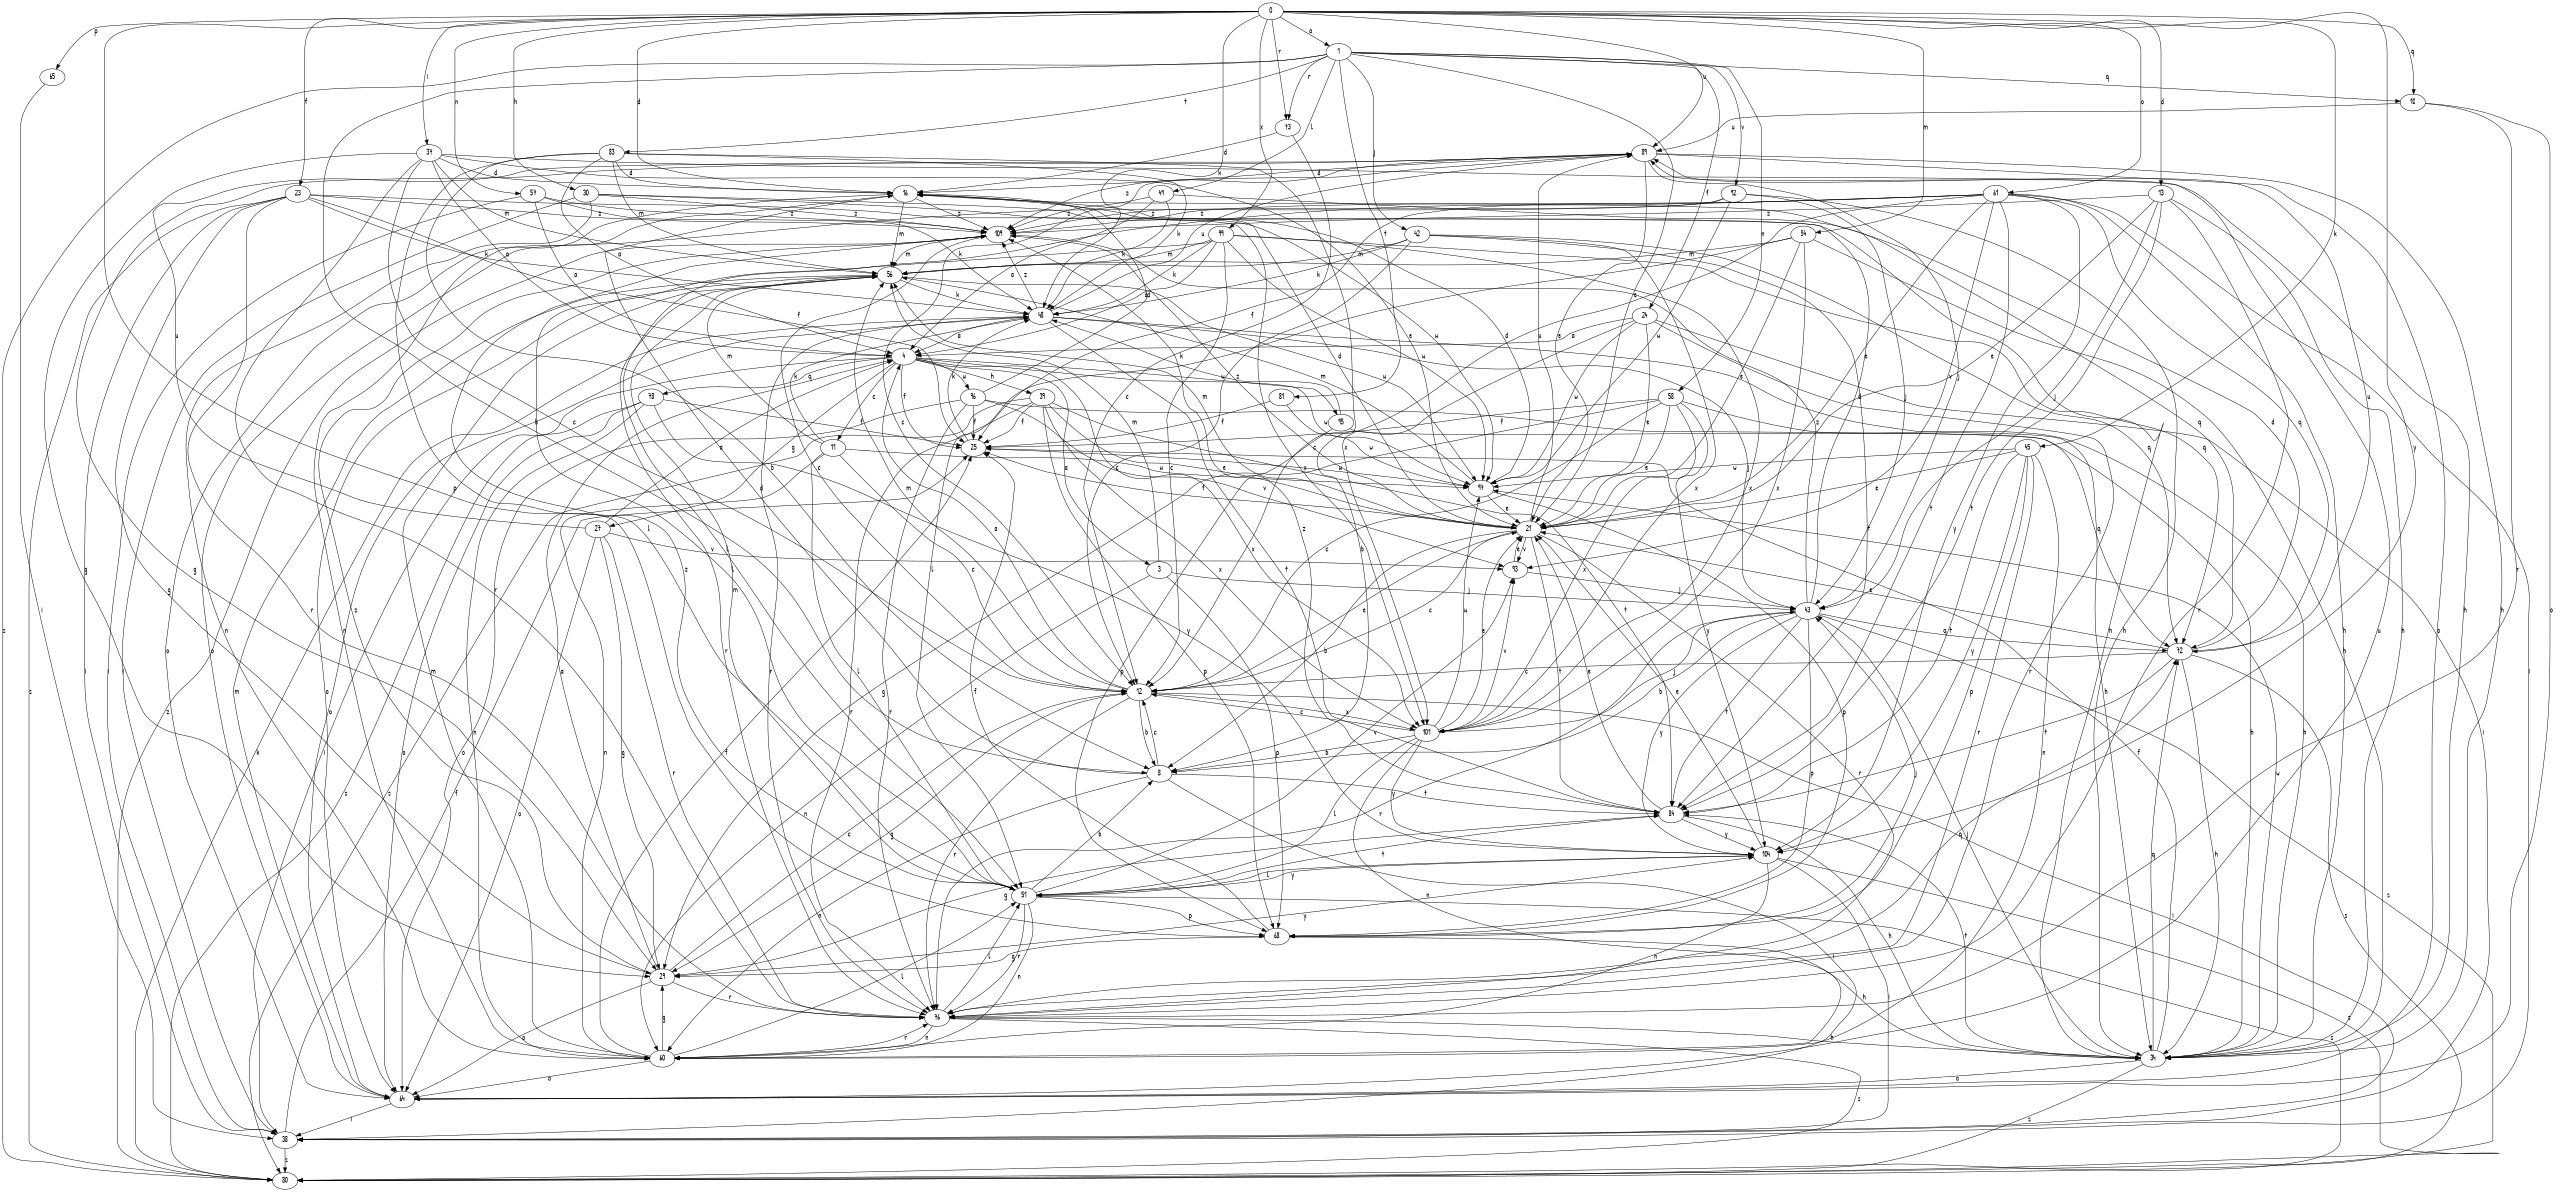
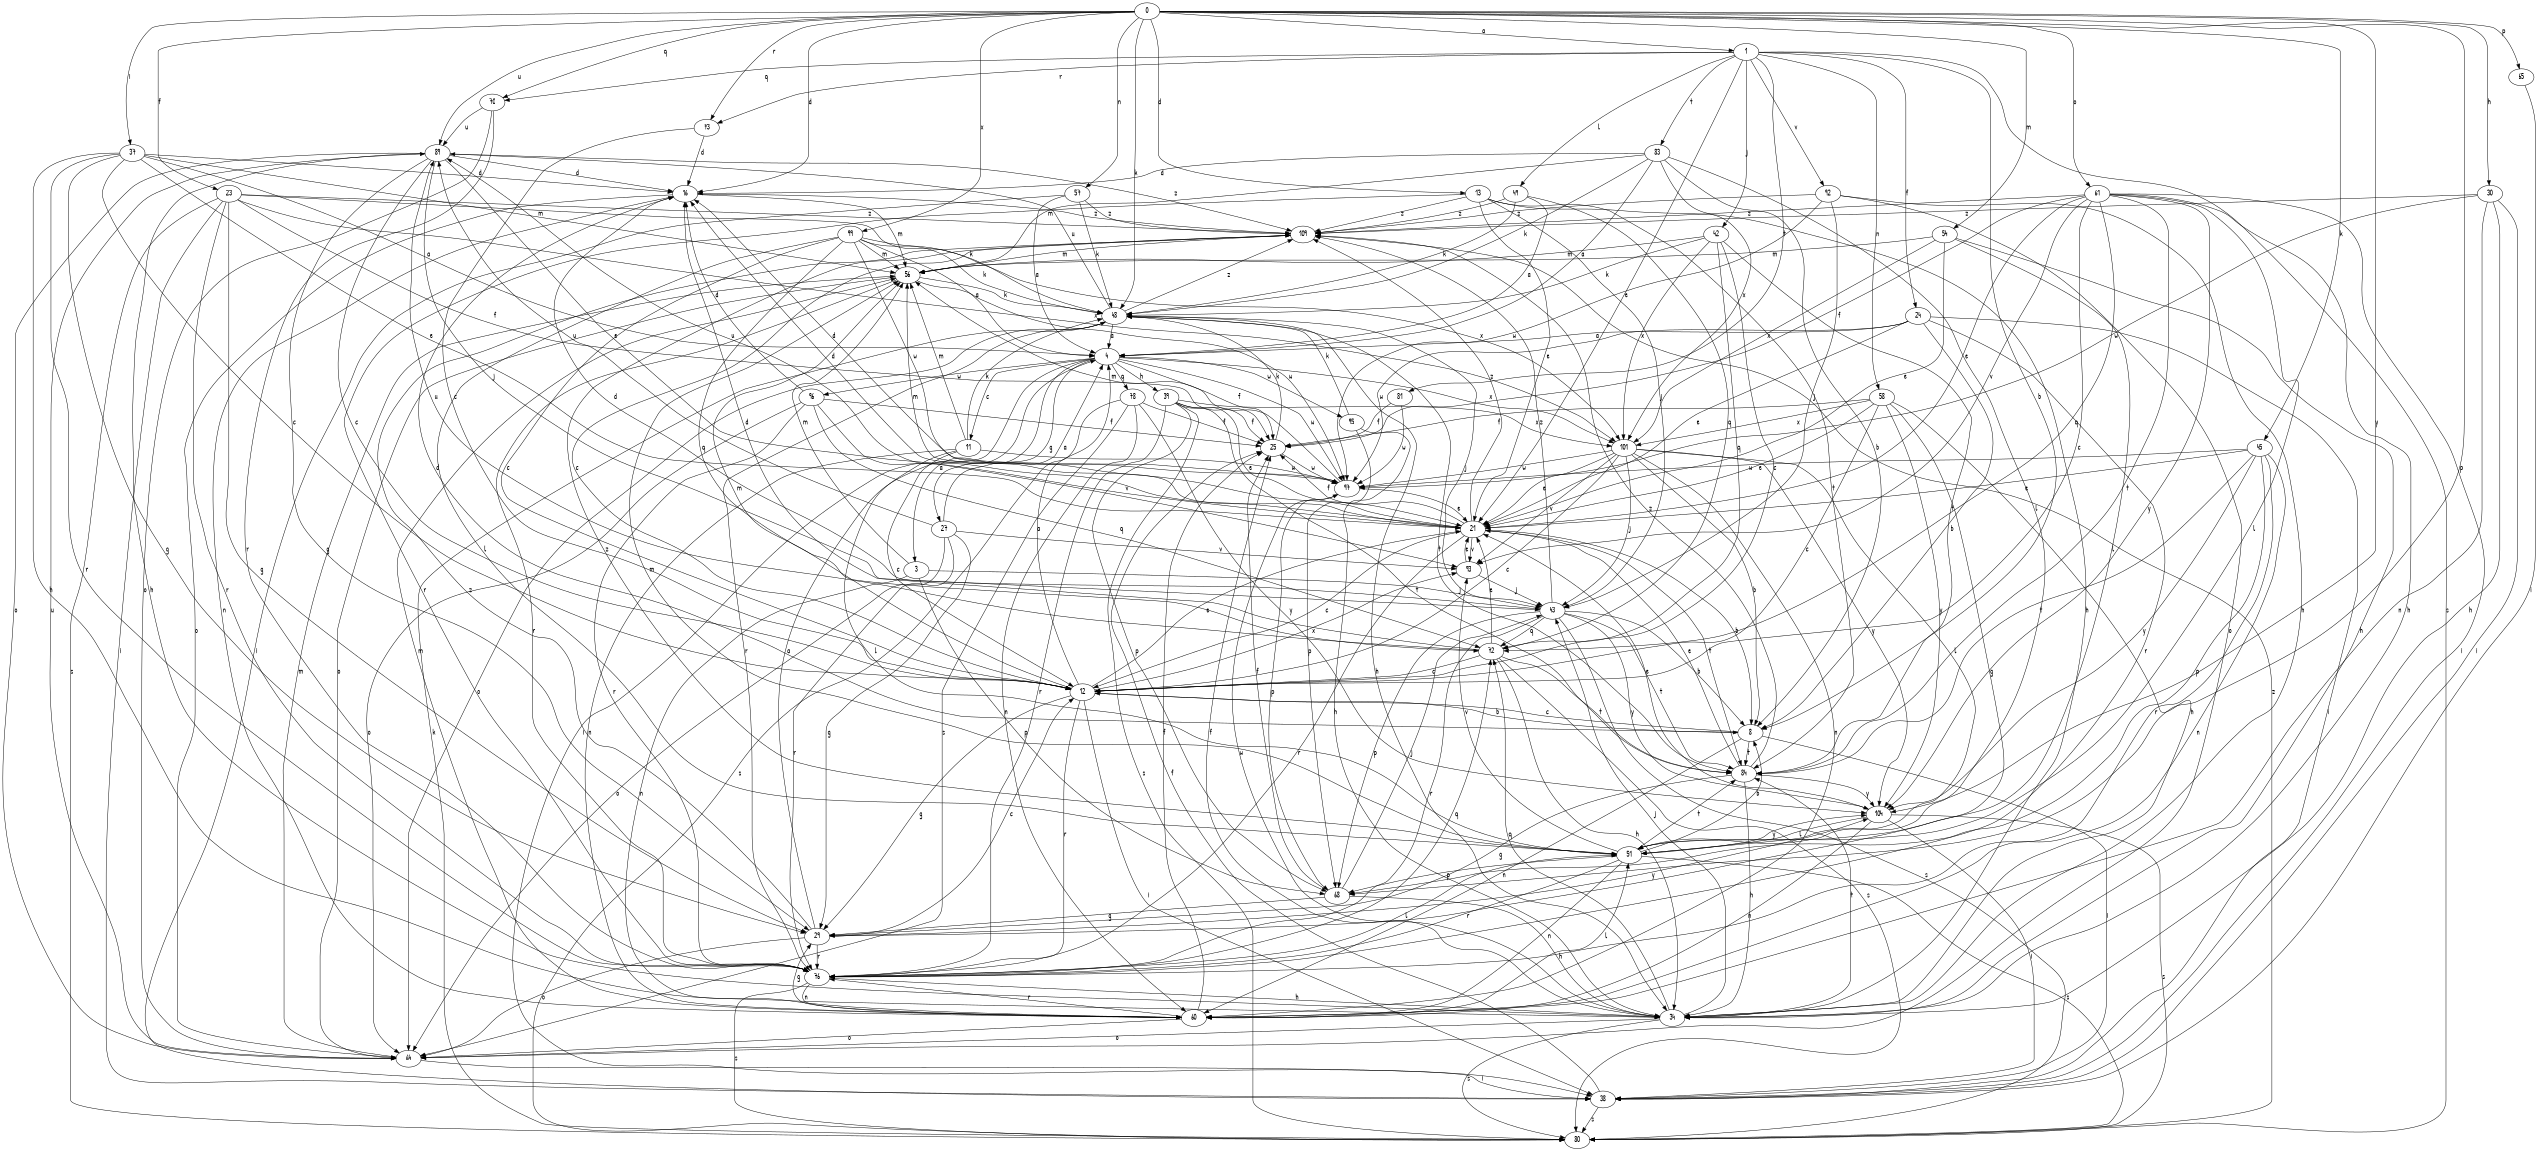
  strict digraph {
    fontname="Patrick Hand"
    node [fontname="Patrick Hand"]
    edge [fontname="Patrick Hand"]
    0
    1
    13
    16
    23
    30
    37
    45
    48
    54
    57
    61
    65
    68
-   70 [label=10]
+   70
    73
    89
    99
    104
    8
    21
    24
    42
    49
    58
    80
    81
    83
    92
    43
    84
    76
    34
    109
    56
    60
    64
    25
    38
    101
    29
    97
    4
    12
    51
    93
    72
    3
    11
    27
    n51 [label=39]
    n52 [label=78]
    95
    96
    0 -> 1 [label=a]
    0 -> 13 [label=d]
    0 -> 16 [label=d]
    0 -> 23 [label=f]
    0 -> 30 [label=h]
    0 -> 37 [label=i]
    0 -> 45 [label=k]
    0 -> 48 [label=k]
    0 -> 54 [label=m]
    0 -> 57 [label=n]
    0 -> 61 [label=o]
    0 -> 65 [label=p]
    0 -> 68 [label=p]
    0 -> 70 [label=q]
    0 -> 73 [label=r]
    0 -> 89 [label=u]
    0 -> 99 [label=x]
    0 -> 104 [label=y]
    1 -> 70 [label=q]
    1 -> 73 [label=r]
    1 -> 8 [label=b]
    1 -> 21 [label=e]
    1 -> 24 [label=f]
    1 -> 42 [label=j]
    1 -> 49 [label=l]
    1 -> 58 [label=n]
    1 -> 80 [label=s]
    1 -> 81 [label=t]
    1 -> 83 [label=t]
    1 -> 92 [label=v]
    13 -> 21 [label=e]
    13 -> 43 [label=j]
    13 -> 84 [label=t]
    13 -> 76 [label=r]
    13 -> 34 [label=h]
    13 -> 109 [label=z]
    16 -> 109 [label=z]
    16 -> 56 [label=m]
    16 -> 60 [label=n]
    16 -> 64 [label=o]
    23 -> 48 [label=k]
    23 -> 80 [label=s]
    23 -> 76 [label=r]
    23 -> 109 [label=z]
    23 -> 25 [label=f]
    23 -> 38 [label=i]
    23 -> 101 [label=x]
    23 -> 29 [label=g]
    30 -> 34 [label=h]
    30 -> 109 [label=z]
    30 -> 60 [label=n]
    30 -> 38 [label=i]
    30 -> 97 [label=w]
    37 -> 16 [label=d]
    37 -> 21 [label=e]
    37 -> 76 [label=r]
    37 -> 34 [label=h]
    37 -> 56 [label=m]
    37 -> 29 [label=g]
    37 -> 4 [label=a]
    37 -> 12 [label=c]
    45 -> 68 [label=p]
    45 -> 104 [label=y]
    45 -> 21 [label=e]
    45 -> 84 [label=t]
    45 -> 76 [label=r]
    45 -> 60 [label=n]
    45 -> 97 [label=w]
    48 -> 89 [label=u]
    48 -> 43 [label=j]
    48 -> 84 [label=t]
    48 -> 76 [label=r]
    48 -> 34 [label=h]
    48 -> 109 [label=z]
    48 -> 64 [label=o]
    48 -> 4 [label=a]
    54 -> 21 [label=e]
    54 -> 34 [label=h]
    54 -> 56 [label=m]
    54 -> 101 [label=x]
    54 -> 51 [label=l]
    57 -> 48 [label=k]
    57 -> 109 [label=z]
    57 -> 38 [label=i]
    57 -> 4 [label=a]
    61 -> 104 [label=y]
    61 -> 21 [label=e]
    61 -> 84 [label=t]
    61 -> 34 [label=h]
    61 -> 109 [label=z]
    61 -> 25 [label=f]
    61 -> 38 [label=i]
    61 -> 12 [label=c]
    61 -> 51 [label=l]
    61 -> 93 [label=v]
    61 -> 72 [label=q]
    65 -> 38 [label=i]
    68 -> 43 [label=j]
    68 -> 34 [label=h]
    68 -> 25 [label=f]
    68 -> 29 [label=g]
    70 -> 89 [label=u]
    70 -> 76 [label=r]
    70 -> 64 [label=o]
    73 -> 16 [label=d]
    73 -> 12 [label=c]
    89 -> 16 [label=d]
    89 -> 21 [label=e]
    89 -> 43 [label=j]
    89 -> 34 [label=h]
    89 -> 109 [label=z]
    89 -> 64 [label=o]
    89 -> 29 [label=g]
    89 -> 12 [label=c]
    99 -> 48 [label=k]
    99 -> 56 [label=m]
    99 -> 101 [label=x]
    99 -> 97 [label=w]
    99 -> 4 [label=a]
    99 -> 12 [label=c]
    99 -> 51 [label=l]
    99 -> 72 [label=q]
    104 -> 21 [label=e]
    104 -> 80 [label=s]
    104 -> 60 [label=n]
    104 -> 38 [label=i]
    104 -> 51 [label=l]
    8 -> 16 [label=d]
    8 -> 84 [label=t]
    8 -> 60 [label=n]
    8 -> 38 [label=i]
    8 -> 12 [label=c]
    21 -> 16 [label=d]
    21 -> 89 [label=u]
    21 -> 8 [label=b]
    21 -> 84 [label=t]
    21 -> 76 [label=r]
    21 -> 109 [label=z]
    21 -> 56 [label=m]
    21 -> 25 [label=f]
    21 -> 12 [label=c]
    21 -> 93 [label=v]
    24 -> 8 [label=b]
    24 -> 21 [label=e]
    24 -> 76 [label=r]
    24 -> 38 [label=i]
    24 -> 97 [label=w]
    24 -> 4 [label=a]
    42 -> 48 [label=k]
    42 -> 84 [label=t]
    42 -> 56 [label=m]
    42 -> 101 [label=x]
    42 -> 12 [label=c]
    42 -> 72 [label=q]
    49 -> 48 [label=k]
    49 -> 109 [label=z]
    49 -> 4 [label=a]
    49 -> 72 [label=q]
    58 -> 104 [label=y]
    58 -> 21 [label=e]
    58 -> 34 [label=h]
    58 -> 25 [label=f]
    58 -> 101 [label=x]
    58 -> 29 [label=g]
    58 -> 12 [label=c]
    80 -> 48 [label=k]
    80 -> 109 [label=z]
    81 -> 25 [label=f]
    81 -> 97 [label=w]
    83 -> 16 [label=d]
    83 -> 48 [label=k]
    83 -> 8 [label=b]
    83 -> 56 [label=m]
    83 -> 101 [label=x]
    83 -> 4 [label=a]
    83 -> 51 [label=l]
    92 -> 43 [label=j]
    92 -> 34 [label=h]
    92 -> 109 [label=z]
    92 -> 64 [label=o]
    92 -> 97 [label=w]
    43 -> 16 [label=d]
    43 -> 68 [label=p]
    43 -> 104 [label=y]
    43 -> 8 [label=b]
    43 -> 80 [label=s]
    43 -> 84 [label=t]
    43 -> 76 [label=r]
    43 -> 109 [label=z]
    43 -> 72 [label=q]
    84 -> 104 [label=y]
    84 -> 21 [label=e]
    84 -> 34 [label=h]
    84 -> 109 [label=z]
    84 -> 29 [label=g]
    76 -> 80 [label=s]
    76 -> 34 [label=h]
    76 -> 60 [label=n]
    76 -> 51 [label=l]
    76 -> 72 [label=q]
    34 -> 80 [label=s]
    34 -> 43 [label=j]
    34 -> 84 [label=t]
    34 -> 64 [label=o]
    34 -> 25 [label=f]
    34 -> 97 [label=w]
    34 -> 72 [label=q]
    109 -> 56 [label=m]
    109 -> 12 [label=c]
    56 -> 48 [label=k]
    56 -> 76 [label=r]
    56 -> 64 [label=o]
    56 -> 97 [label=w]
    60 -> 76 [label=r]
    60 -> 56 [label=m]
    60 -> 64 [label=o]
    60 -> 25 [label=f]
    60 -> 29 [label=g]
    60 -> 51 [label=l]
    64 -> 89 [label=u]
    64 -> 56 [label=m]
    64 -> 38 [label=i]
    25 -> 48 [label=k]
    25 -> 97 [label=w]
    38 -> 80 [label=s]
    38 -> 25 [label=f]
    101 -> 104 [label=y]
    101 -> 8 [label=b]
    101 -> 21 [label=e]
    101 -> 43 [label=j]
    101 -> 60 [label=n]
    101 -> 97 [label=w]
    101 -> 12 [label=c]
    101 -> 51 [label=l]
    101 -> 93 [label=v]
    29 -> 104 [label=y]
    29 -> 76 [label=r]
    29 -> 109 [label=z]
    29 -> 64 [label=o]
    29 -> 4 [label=a]
    29 -> 12 [label=c]
    97 -> 16 [label=d]
    97 -> 68 [label=p]
    97 -> 21 [label=e]
    97 -> 56 [label=m]
    4 -> 25 [label=f]
    4 -> 38 [label=i]
    4 -> 101 [label=x]
    4 -> 97 [label=w]
    4 -> 3 [label=a]
    4 -> 11 [label=c]
    4 -> 27 [label=g]
    4 -> n51 [label=h]
    4 -> n52 [label=q]
    4 -> 95 [label=w]
    4 -> 96 [label=w]
    12 -> 8 [label=b]
    12 -> 21 [label=e]
    12 -> 76 [label=r]
    12 -> 56 [label=m]
    12 -> 38 [label=i]
-   12 -> 101 [label=x]
+   12 -> 93 [label=x]
    12 -> 29 [label=g]
    12 -> 4 [label=a]
    51 -> 68 [label=p]
    51 -> 104 [label=y]
    51 -> 8 [label=b]
    51 -> 80 [label=s]
    51 -> 84 [label=t]
    51 -> 76 [label=r]
    51 -> 109 [label=z]
    51 -> 56 [label=m]
    51 -> 60 [label=n]
    51 -> 93 [label=v]
    93 -> 21 [label=e]
    93 -> 43 [label=j]
    72 -> 16 [label=d]
    72 -> 89 [label=u]
    72 -> 21 [label=e]
    72 -> 80 [label=s]
    72 -> 84 [label=t]
    72 -> 34 [label=h]
    72 -> 12 [label=c]
    3 -> 68 [label=p]
    3 -> 43 [label=j]
    3 -> 56 [label=m]
    3 -> 60 [label=n]
    11 -> 48 [label=k]
    11 -> 56 [label=m]
    11 -> 60 [label=n]
    11 -> 97 [label=w]
    11 -> 12 [label=c]
    11 -> 51 [label=l]
    27 -> 89 [label=u]
    27 -> 76 [label=r]
    27 -> 64 [label=o]
    27 -> 29 [label=g]
    27 -> 4 [label=a]
    27 -> 93 [label=v]
    n51 -> 68 [label=p]
    n51 -> 21 [label=e]
    n51 -> 80 [label=s]
    n51 -> 84 [label=t]
    n51 -> 76 [label=r]
    n51 -> 25 [label=f]
    n51 -> 101 [label=x]
    n52 -> 104 [label=y]
    n52 -> 80 [label=s]
    n52 -> 60 [label=n]
-   n52 -> 64 [label=o]
+   n52 -> 64 [label=s]
    n52 -> 25 [label=f]
    95 -> 48 [label=k]
    95 -> 68 [label=p]
    95 -> 34 [label=h]
    96 -> 16 [label=d]
    96 -> 76 [label=r]
    96 -> 64 [label=o]
    96 -> 25 [label=f]
    96 -> 93 [label=v]
    96 -> 72 [label=q]
  }
